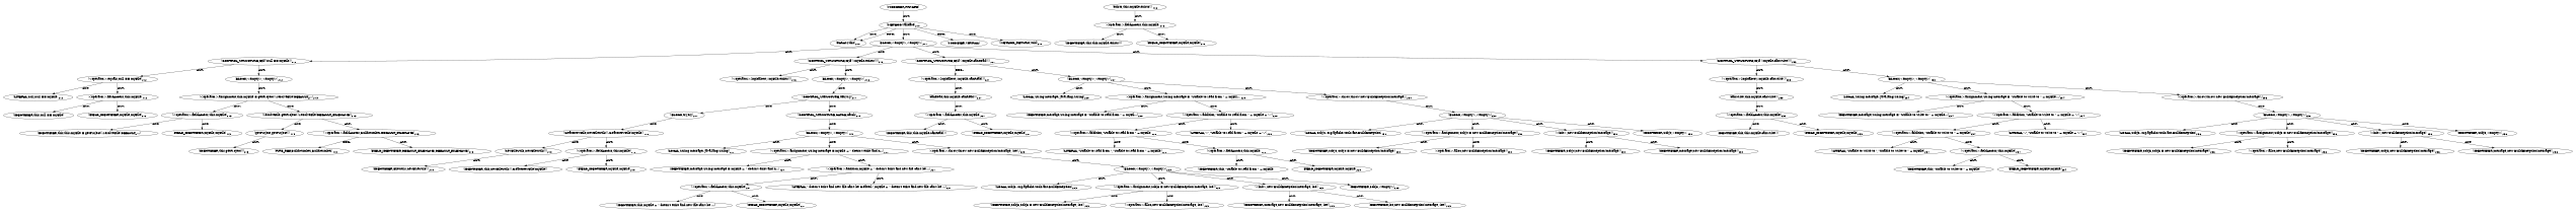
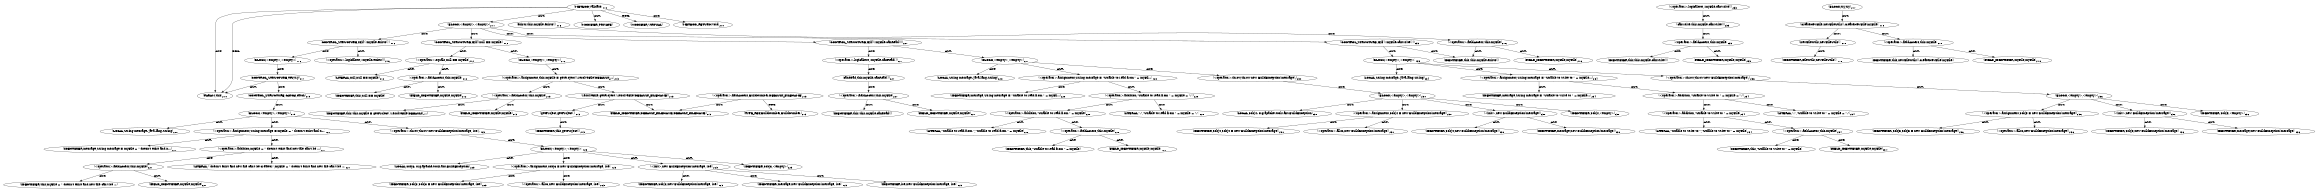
  digraph {
    n1 [label=<(METHOD,validate)<SUB>210</SUB>>]
    n2 [label=<(PARAM,this)<SUB>210</SUB>>]
    n3 [label=<(BLOCK,&lt;empty&gt;,&lt;empty&gt;)<SUB>211</SUB>>]
    n4 [label=<(MODIFIER,PRIVATE)>]
    n5 [label=<(MODIFIER,VIRTUAL)>]
    n6 [label=<(METHOD_RETURN,void)<SUB>210</SUB>>]
    n7 [label=<(CONTROL_STRUCTURE,IF,if (null == myFile))<SUB>212</SUB>>]
    n8 [label=<(CONTROL_STRUCTURE,IF,if (!myFile.exists()))<SUB>216</SUB>>]
    n9 [label=<(CONTROL_STRUCTURE,IF,if (!myFile.canRead()))<SUB>227</SUB>>]
    n10 [label=<(CONTROL_STRUCTURE,IF,if (!myFile.canWrite()))<SUB>233</SUB>>]
    n11 [label=<(&lt;operator&gt;.equals,null == myFile)<SUB>212</SUB>>]
    n12 [label=<(BLOCK,&lt;empty&gt;,&lt;empty&gt;)<SUB>212</SUB>>]
    n13 [label=<(&lt;operator&gt;.logicalNot,!myFile.exists())<SUB>216</SUB>>]
    n14 [label=<(BLOCK,&lt;empty&gt;,&lt;empty&gt;)<SUB>216</SUB>>]
    n15 [label=<(&lt;operator&gt;.logicalNot,!myFile.canRead())<SUB>227</SUB>>]
    n16 [label=<(BLOCK,&lt;empty&gt;,&lt;empty&gt;)<SUB>227</SUB>>]
    n17 [label=<(&lt;operator&gt;.logicalNot,!myFile.canWrite())<SUB>233</SUB>>]
    n18 [label=<(BLOCK,&lt;empty&gt;,&lt;empty&gt;)<SUB>233</SUB>>]
    n19 [label=<(LITERAL,null,null == myFile)<SUB>212</SUB>>]
    n20 [label=<(&lt;operator&gt;.fieldAccess,this.myFile)<SUB>212</SUB>>]
    n21 [label=<(&lt;operator&gt;.assignment,this.myFile = getProject().resolveFile(DEFAULT_...)<SUB>213</SUB>>]
    n22 [label=<(IDENTIFIER,this,null == myFile)>]
    n23 [label=<(FIELD_IDENTIFIER,myFile,myFile)<SUB>212</SUB>>]
    n24 [label=<(&lt;operator&gt;.fieldAccess,this.myFile)<SUB>213</SUB>>]
    n25 [label=<(resolveFile,getProject().resolveFile(DEFAULT_FILENAME))<SUB>213</SUB>>]
    n26 [label=<(IDENTIFIER,this,this.myFile = getProject().resolveFile(DEFAULT_...)>]
    n27 [label=<(FIELD_IDENTIFIER,myFile,myFile)<SUB>213</SUB>>]
    n28 [label=<(getProject,getProject())<SUB>213</SUB>>]
    n29 [label=<(&lt;operator&gt;.fieldAccess,BuildNumber.DEFAULT_FILENAME)<SUB>213</SUB>>]
    n30 [label=<(IDENTIFIER,this,getProject())<SUB>213</SUB>>]
    n31 [label=<(TYPE_REF,BuildNumber,BuildNumber)<SUB>213</SUB>>]
    n32 [label=<(FIELD_IDENTIFIER,DEFAULT_FILENAME,DEFAULT_FILENAME)<SUB>213</SUB>>]
    n33 [label=<(CONTROL_STRUCTURE,TRY,try)<SUB>217</SUB>>]
    n34 [label=<(exists,this.myFile.exists())<SUB>216</SUB>>]
    n35 [label=<(&lt;operator&gt;.fieldAccess,this.myFile)<SUB>216</SUB>>]
    n36 [label=<(IDENTIFIER,this,this.myFile.exists())>]
    n37 [label=<(FIELD_IDENTIFIER,myFile,myFile)<SUB>216</SUB>>]
    n38 [label=<(BLOCK,try,try)<SUB>217</SUB>>]
    n39 [label=<(CONTROL_STRUCTURE,CATCH,catch)<SUB>219</SUB>>]
    n40 [label=<(createNewFile,newFileUtils().createNewFile(myFile))<SUB>218</SUB>>]
    n41 [label=<(BLOCK,&lt;empty&gt;,&lt;empty&gt;)<SUB>219</SUB>>]
    n42 [label=<(newFileUtils,newFileUtils())<SUB>218</SUB>>]
    n43 [label=<(&lt;operator&gt;.fieldAccess,this.myFile)<SUB>218</SUB>>]
    n44 [label=<(IDENTIFIER,FileUtils,newFileUtils())<SUB>218</SUB>>]
    n45 [label=<(IDENTIFIER,this,newFileUtils().createNewFile(myFile))>]
    n46 [label=<(FIELD_IDENTIFIER,myFile,myFile)<SUB>218</SUB>>]
    n47 [label=<(LOCAL,String message: java.lang.String)<SUB>220</SUB>>]
    n48 [label=<(&lt;operator&gt;.assignment,String message = myFile + &quot; doesn't exist and n...)<SUB>220</SUB>>]
    n49 [label=<(&lt;operator&gt;.throw,throw new BuildException(message, ioe);)<SUB>223</SUB>>]
    n50 [label=<(IDENTIFIER,message,String message = myFile + &quot; doesn't exist and n...)<SUB>220</SUB>>]
    n51 [label=<(&lt;operator&gt;.addition,myFile + &quot; doesn't exist and new file can't be ...)<SUB>221</SUB>>]
    n52 [label=<(BLOCK,&lt;empty&gt;,&lt;empty&gt;)<SUB>223</SUB>>]
    n53 [label=<(&lt;operator&gt;.fieldAccess,this.myFile)<SUB>221</SUB>>]
    n54 [label=<(LITERAL,&quot; doesn't exist and new file can't be created.&quot;,myFile + &quot; doesn't exist and new file can't be ...)<SUB>221</SUB>>]
    n55 [label=<(IDENTIFIER,this,myFile + &quot; doesn't exist and new file can't be ...)>]
    n56 [label=<(FIELD_IDENTIFIER,myFile,myFile)<SUB>221</SUB>>]
    n57 [label=<(LOCAL,$obj3: org.apache.tools.ant.BuildException)<SUB>223</SUB>>]
    n58 [label=<(&lt;operator&gt;.assignment,$obj3 = new BuildException(message, ioe))<SUB>223</SUB>>]
    n59 [label=<(&lt;init&gt;,new BuildException(message, ioe))<SUB>223</SUB>>]
    n60 [label=<(IDENTIFIER,$obj3,&lt;empty&gt;)<SUB>223</SUB>>]
    n61 [label=<(IDENTIFIER,$obj3,$obj3 = new BuildException(message, ioe))<SUB>223</SUB>>]
    n62 [label=<(&lt;operator&gt;.alloc,new BuildException(message, ioe))<SUB>223</SUB>>]
+   n63 [label=<(IDENTIFIER,$obj3,new BuildException(message, ioe))<SUB>223</SUB>>]
    n64 [label=<(IDENTIFIER,message,new BuildException(message, ioe))<SUB>223</SUB>>]
    n65 [label=<(IDENTIFIER,ioe,new BuildException(message, ioe))<SUB>223</SUB>>]
    n66 [label=<(canRead,this.myFile.canRead())<SUB>227</SUB>>]
    n67 [label=<(LOCAL,String message: java.lang.String)<SUB>228</SUB>>]
    n68 [label=<(&lt;operator&gt;.assignment,String message = &quot;Unable to read from &quot; + myFil...)<SUB>228</SUB>>]
    n69 [label=<(&lt;operator&gt;.throw,throw new BuildException(message);)<SUB>230</SUB>>]
    n70 [label=<(&lt;operator&gt;.fieldAccess,this.myFile)<SUB>227</SUB>>]
    n71 [label=<(IDENTIFIER,this,this.myFile.canRead())>]
    n72 [label=<(FIELD_IDENTIFIER,myFile,myFile)<SUB>227</SUB>>]
    n73 [label=<(IDENTIFIER,message,String message = &quot;Unable to read from &quot; + myFil...)<SUB>228</SUB>>]
    n74 [label=<(&lt;operator&gt;.addition,&quot;Unable to read from &quot; + myFile + &quot;.&quot;)<SUB>228</SUB>>]
    n75 [label=<(BLOCK,&lt;empty&gt;,&lt;empty&gt;)<SUB>230</SUB>>]
    n76 [label=<(&lt;operator&gt;.addition,&quot;Unable to read from &quot; + myFile)<SUB>228</SUB>>]
    n77 [label=<(LITERAL,&quot;.&quot;,&quot;Unable to read from &quot; + myFile + &quot;.&quot;)<SUB>228</SUB>>]
    n78 [label=<(LITERAL,&quot;Unable to read from &quot;,&quot;Unable to read from &quot; + myFile)<SUB>228</SUB>>]
    n79 [label=<(&lt;operator&gt;.fieldAccess,this.myFile)<SUB>228</SUB>>]
    n80 [label=<(IDENTIFIER,this,&quot;Unable to read from &quot; + myFile)>]
    n81 [label=<(FIELD_IDENTIFIER,myFile,myFile)<SUB>228</SUB>>]
    n82 [label=<(LOCAL,$obj4: org.apache.tools.ant.BuildException)<SUB>230</SUB>>]
    n83 [label=<(&lt;operator&gt;.assignment,$obj4 = new BuildException(message))<SUB>230</SUB>>]
    n84 [label=<(&lt;init&gt;,new BuildException(message))<SUB>230</SUB>>]
    n85 [label=<(IDENTIFIER,$obj4,&lt;empty&gt;)<SUB>230</SUB>>]
    n86 [label=<(IDENTIFIER,$obj4,$obj4 = new BuildException(message))<SUB>230</SUB>>]
    n87 [label=<(&lt;operator&gt;.alloc,new BuildException(message))<SUB>230</SUB>>]
    n88 [label=<(IDENTIFIER,$obj4,new BuildException(message))<SUB>230</SUB>>]
    n89 [label=<(IDENTIFIER,message,new BuildException(message))<SUB>230</SUB>>]
    n90 [label=<(canWrite,this.myFile.canWrite())<SUB>233</SUB>>]
    n91 [label=<(LOCAL,String message: java.lang.String)<SUB>234</SUB>>]
    n92 [label=<(&lt;operator&gt;.assignment,String message = &quot;Unable to write to &quot; + myFile...)<SUB>234</SUB>>]
    n93 [label=<(&lt;operator&gt;.throw,throw new BuildException(message);)<SUB>236</SUB>>]
    n94 [label=<(&lt;operator&gt;.fieldAccess,this.myFile)<SUB>233</SUB>>]
    n95 [label=<(IDENTIFIER,this,this.myFile.canWrite())>]
    n96 [label=<(FIELD_IDENTIFIER,myFile,myFile)<SUB>233</SUB>>]
    n97 [label=<(IDENTIFIER,message,String message = &quot;Unable to write to &quot; + myFile...)<SUB>234</SUB>>]
    n98 [label=<(&lt;operator&gt;.addition,&quot;Unable to write to &quot; + myFile + &quot;.&quot;)<SUB>234</SUB>>]
    n99 [label=<(BLOCK,&lt;empty&gt;,&lt;empty&gt;)<SUB>236</SUB>>]
    n100 [label=<(&lt;operator&gt;.addition,&quot;Unable to write to &quot; + myFile)<SUB>234</SUB>>]
    n101 [label=<(LITERAL,&quot;.&quot;,&quot;Unable to write to &quot; + myFile + &quot;.&quot;)<SUB>234</SUB>>]
    n102 [label=<(LITERAL,&quot;Unable to write to &quot;,&quot;Unable to write to &quot; + myFile)<SUB>234</SUB>>]
    n103 [label=<(&lt;operator&gt;.fieldAccess,this.myFile)<SUB>234</SUB>>]
    n104 [label=<(IDENTIFIER,this,&quot;Unable to write to &quot; + myFile)>]
    n105 [label=<(FIELD_IDENTIFIER,myFile,myFile)<SUB>234</SUB>>]
-   n106 [label=<(LOCAL,$obj5: org.apache.tools.ant.BuildException)<SUB>236</SUB>>]
    n107 [label=<(&lt;operator&gt;.assignment,$obj5 = new BuildException(message))<SUB>236</SUB>>]
    n108 [label=<(&lt;init&gt;,new BuildException(message))<SUB>236</SUB>>]
    n109 [label=<(IDENTIFIER,$obj5,&lt;empty&gt;)<SUB>236</SUB>>]
    n110 [label=<(IDENTIFIER,$obj5,$obj5 = new BuildException(message))<SUB>236</SUB>>]
    n111 [label=<(&lt;operator&gt;.alloc,new BuildException(message))<SUB>236</SUB>>]
    n112 [label=<(IDENTIFIER,$obj5,new BuildException(message))<SUB>236</SUB>>]
    n113 [label=<(IDENTIFIER,message,new BuildException(message))<SUB>236</SUB>>]
    n1 -> n2 [label="AST: "]
    n1 -> n2 [label="DDG: "]
    n1 -> n3 [label="AST: "]
-   n4 -> n1 [label="AST: "]
+   n1 -> n4 [label="AST: "]
    n1 -> n5 [label="DDG: "]
    n1 -> n6 [label="AST: "]
    n3 -> n7 [label="AST: "]
    n3 -> n8 [label="AST: "]
    n3 -> n9 [label="AST: "]
    n3 -> n10 [label="AST: "]
    n7 -> n11 [label="AST: "]
    n7 -> n12 [label="AST: "]
    n8 -> n13 [label="AST: "]
    n8 -> n14 [label="AST: "]
-   n9 -> n15 [label="DDG: "]
+   n9 -> n15 [label="AST: "]
    n9 -> n16 [label="AST: "]
-   n10 -> n17 [label="AST: "]
+   n10 -> n36 [label="AST: "]
    n10 -> n18 [label="AST: "]
    n11 -> n19 [label="AST: "]
    n11 -> n20 [label="AST: "]
    n12 -> n21 [label="AST: "]
    n14 -> n33 [label="AST: "]
    n15 -> n66 [label="AST: "]
    n16 -> n67 [label="AST: "]
    n16 -> n68 [label="AST: "]
    n16 -> n69 [label="AST: "]
    n17 -> n90 [label="AST: "]
    n18 -> n91 [label="AST: "]
    n18 -> n92 [label="AST: "]
    n18 -> n93 [label="AST: "]
    n20 -> n22 [label="AST: "]
    n20 -> n23 [label="AST: "]
    n21 -> n24 [label="AST: "]
    n21 -> n25 [label="AST: "]
    n24 -> n26 [label="AST: "]
    n24 -> n27 [label="AST: "]
    n25 -> n28 [label="AST: "]
-   n25 -> n29 [label="AST: "]
+   n25 -> n32 [label="AST: "]
    n28 -> n30 [label="AST: "]
    n29 -> n31 [label="DDG: "]
    n29 -> n32 [label="AST: "]
-   n33 -> n38 [label="AST: "]
+   n33 -> n2 [label="AST: "]
    n33 -> n39 [label="AST: "]
    n34 -> n35 [label="AST: "]
    n35 -> n36 [label="AST: "]
    n35 -> n37 [label="AST: "]
    n38 -> n40 [label="AST: "]
    n39 -> n41 [label="AST: "]
    n40 -> n42 [label="AST: "]
    n40 -> n43 [label="AST: "]
    n41 -> n47 [label="AST: "]
    n41 -> n48 [label="AST: "]
    n41 -> n49 [label="AST: "]
    n42 -> n44 [label="AST: "]
    n43 -> n45 [label="AST: "]
    n43 -> n46 [label="AST: "]
    n48 -> n50 [label="AST: "]
    n48 -> n51 [label="AST: "]
    n49 -> n52 [label="AST: "]
    n51 -> n53 [label="AST: "]
    n51 -> n54 [label="AST: "]
    n52 -> n57 [label="AST: "]
    n52 -> n58 [label="AST: "]
    n52 -> n59 [label="AST: "]
    n52 -> n60 [label="AST: "]
    n53 -> n55 [label="AST: "]
    n53 -> n56 [label="AST: "]
    n58 -> n61 [label="AST: "]
    n58 -> n62 [label="AST: "]
+   n59 -> n63 [label="AST: "]
    n59 -> n64 [label="AST: "]
    n59 -> n65 [label="AST: "]
    n66 -> n70 [label="AST: "]
    n68 -> n73 [label="AST: "]
    n68 -> n74 [label="AST: "]
    n69 -> n75 [label="AST: "]
    n70 -> n71 [label="AST: "]
    n70 -> n72 [label="AST: "]
    n74 -> n76 [label="AST: "]
    n74 -> n77 [label="AST: "]
    n75 -> n82 [label="AST: "]
    n75 -> n83 [label="AST: "]
    n75 -> n84 [label="AST: "]
    n75 -> n85 [label="AST: "]
    n76 -> n78 [label="AST: "]
    n76 -> n79 [label="AST: "]
    n79 -> n80 [label="AST: "]
    n79 -> n81 [label="AST: "]
    n83 -> n86 [label="AST: "]
    n83 -> n87 [label="AST: "]
    n84 -> n88 [label="AST: "]
    n84 -> n89 [label="AST: "]
    n90 -> n94 [label="AST: "]
    n92 -> n97 [label="AST: "]
    n92 -> n98 [label="AST: "]
    n93 -> n99 [label="AST: "]
    n94 -> n95 [label="AST: "]
    n94 -> n96 [label="AST: "]
    n98 -> n100 [label="AST: "]
    n98 -> n101 [label="AST: "]
-   n99 -> n106 [label="AST: "]
    n99 -> n107 [label="AST: "]
    n99 -> n108 [label="AST: "]
    n99 -> n109 [label="AST: "]
    n100 -> n102 [label="AST: "]
    n100 -> n103 [label="AST: "]
    n103 -> n104 [label="AST: "]
    n103 -> n105 [label="AST: "]
    n107 -> n110 [label="AST: "]
    n107 -> n111 [label="AST: "]
    n108 -> n112 [label="AST: "]
    n108 -> n113 [label="AST: "]
  }
